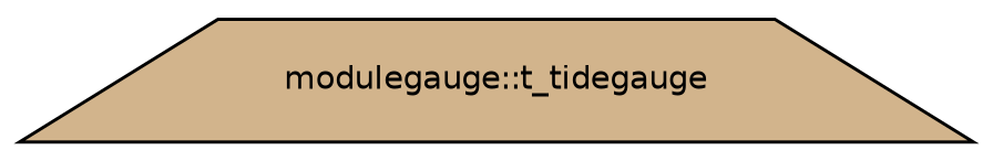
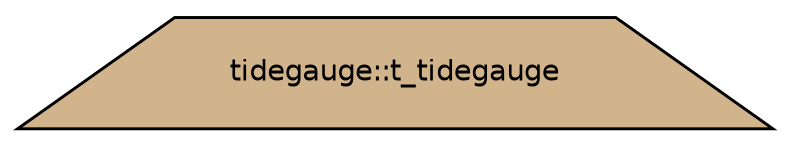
  digraph {
    rankdir=LR
-   n1 [color=black fillcolor=tan fontname=Helvetica fontsize=10 height=0.2 label="modulegauge::t_tidegauge" shape=trapezium style=filled width=0.4]
+   n1 [color=black fillcolor=tan fontname=Helvetica fontsize=10 height=0.2 label="tidegauge::t_tidegauge" shape=trapezium style=filled width=0.4]
  }
